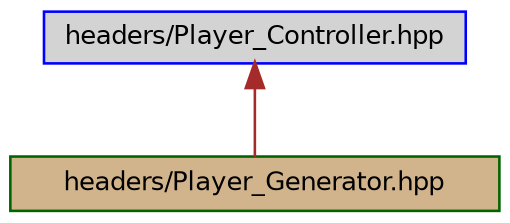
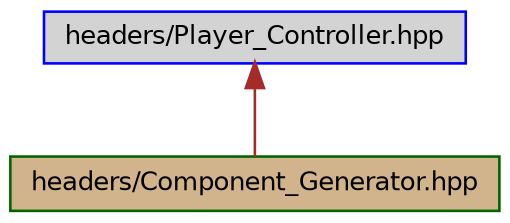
  digraph {
    node [fontname=Helvetica fontsize=10 shape=record style=filled]
    n1 [color=blue fillcolor=lightgrey fontcolor=black height=0.2 label="headers/Player_Controller.hpp" width=0.4]
-   n2 [color=darkgreen fillcolor=tan height=0.2 label="headers/Player_Generator.hpp" width=0.4]
+   n2 [color=darkgreen fillcolor=tan height=0.2 label="headers/Component_Generator.hpp" width=0.4]
    n1 -> n2 [color=brown dir=back fontname=Helvetica fontsize=10 labelfontname=Helvetica labelfontsize=10 style=solid]
  }
